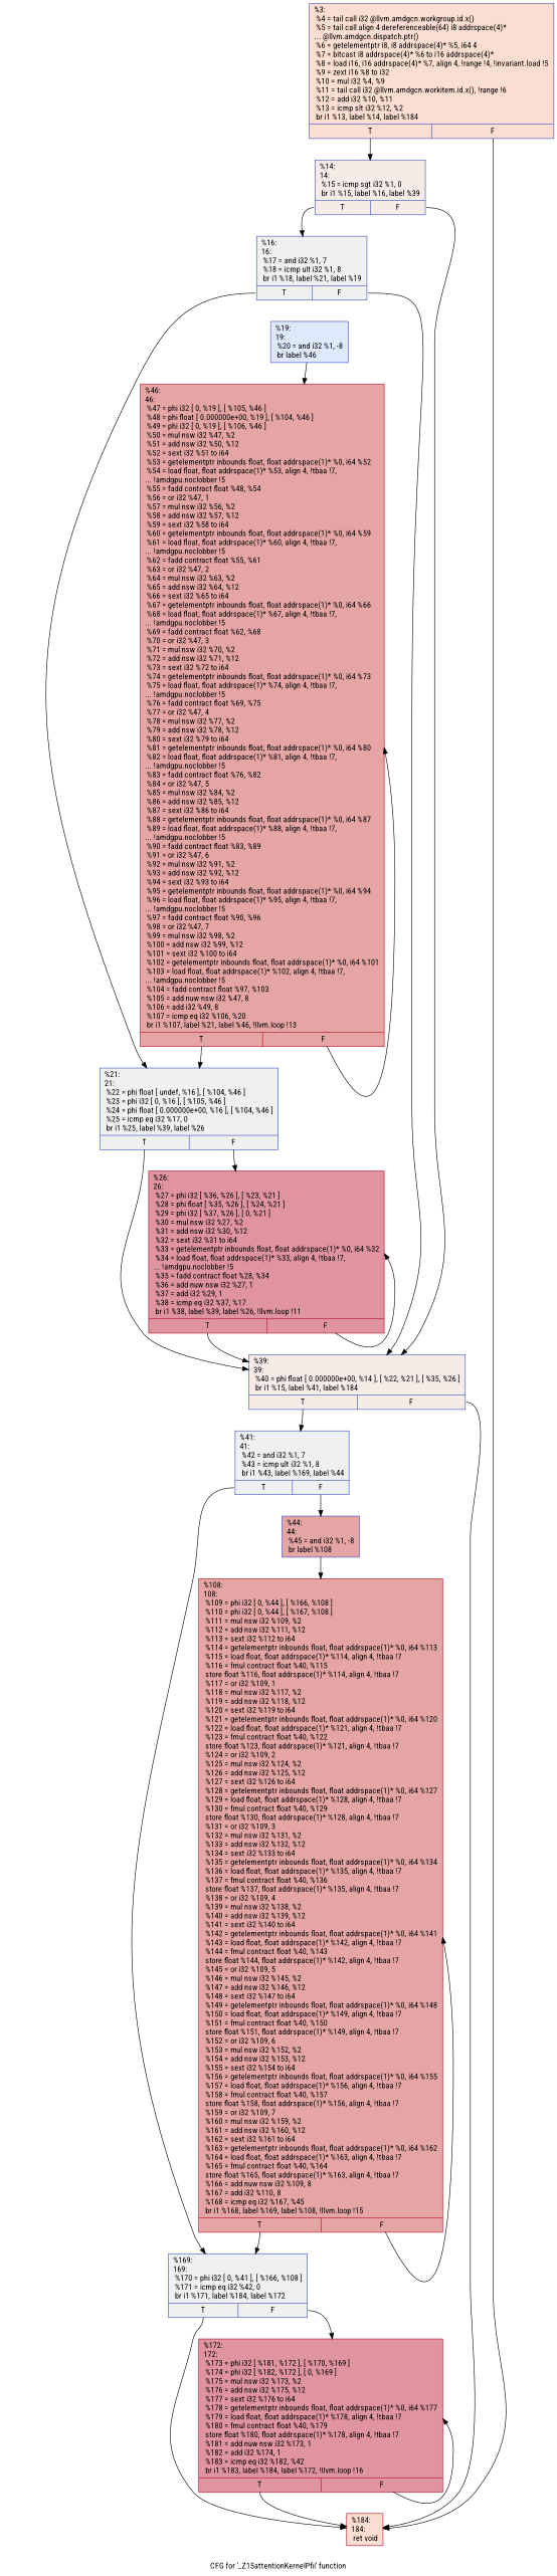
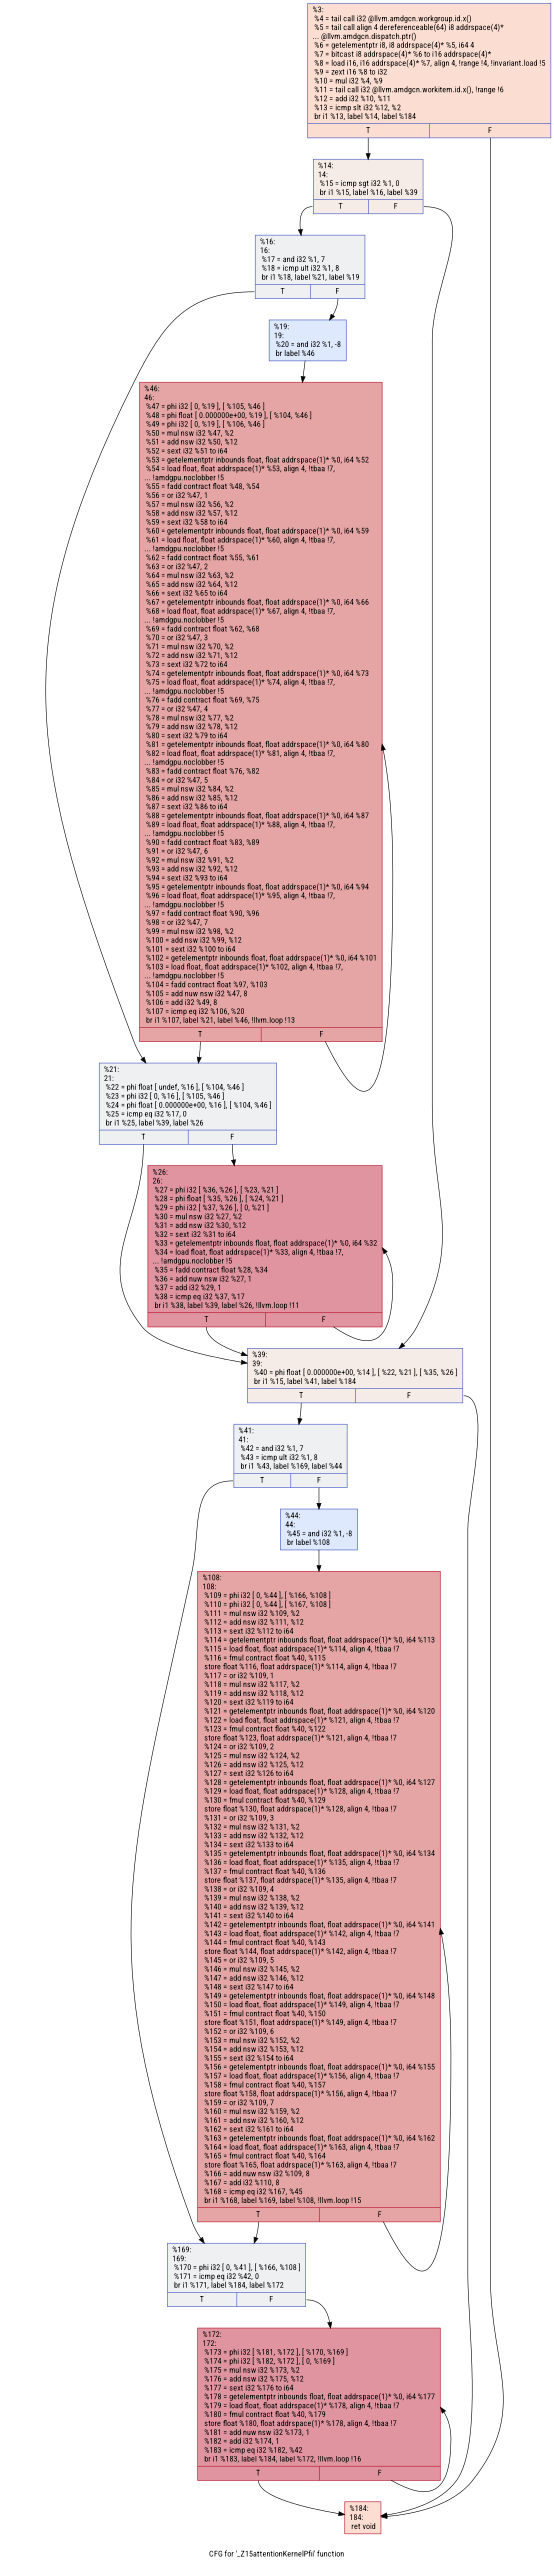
  digraph {
    fontname="Roboto Condensed"
    label="CFG for '_Z15attentionKernelPfii' function"
    node [color="#3d50c3ff" fillcolor="#d9dce170" fontname="Roboto Condensed" shape=record style=filled]
    edge [fontname="Roboto Condensed" tailport=s0]
    n1 [fillcolor="#f7b39670" label="{%3:\l  %4 = tail call i32 @llvm.amdgcn.workgroup.id.x()\l  %5 = tail call align 4 dereferenceable(64) i8 addrspace(4)*\l... @llvm.amdgcn.dispatch.ptr()\l  %6 = getelementptr i8, i8 addrspace(4)* %5, i64 4\l  %7 = bitcast i8 addrspace(4)* %6 to i16 addrspace(4)*\l  %8 = load i16, i16 addrspace(4)* %7, align 4, !range !4, !invariant.load !5\l  %9 = zext i16 %8 to i32\l  %10 = mul i32 %4, %9\l  %11 = tail call i32 @llvm.amdgcn.workitem.id.x(), !range !6\l  %12 = add i32 %10, %11\l  %13 = icmp slt i32 %12, %2\l  br i1 %13, label %14, label %184\l|{<s0>T|<s1>F}}"]
    n2 [fillcolor="#ead5c970" label="{%14:\l14:                                               \l  %15 = icmp sgt i32 %1, 0\l  br i1 %15, label %16, label %39\l|{<s0>T|<s1>F}}"]
    n3 [color="#b70d28ff" fillcolor="#f7b39670" label="{%184:\l184:                                              \l  ret void\l}"]
    n4 [label="{%16:\l16:                                               \l  %17 = and i32 %1, 7\l  %18 = icmp ult i32 %1, 8\l  br i1 %18, label %21, label %19\l|{<s0>T|<s1>F}}"]
    n5 [fillcolor="#ead5c970" label="{%39:\l39:                                               \l  %40 = phi float [ 0.000000e+00, %14 ], [ %22, %21 ], [ %35, %26 ]\l  br i1 %15, label %41, label %184\l|{<s0>T|<s1>F}}"]
    n6 [label="{%21:\l21:                                               \l  %22 = phi float [ undef, %16 ], [ %104, %46 ]\l  %23 = phi i32 [ 0, %16 ], [ %105, %46 ]\l  %24 = phi float [ 0.000000e+00, %16 ], [ %104, %46 ]\l  %25 = icmp eq i32 %17, 0\l  br i1 %25, label %39, label %26\l|{<s0>T|<s1>F}}"]
    n7 [fillcolor="#b5cdfa70" label="{%19:\l19:                                               \l  %20 = and i32 %1, -8\l  br label %46\l}"]
    n8 [label="{%41:\l41:                                               \l  %42 = and i32 %1, 7\l  %43 = icmp ult i32 %1, 8\l  br i1 %43, label %169, label %44\l|{<s0>T|<s1>F}}"]
    n9 [color="#b70d28ff" fillcolor="#b70d2870" label="{%26:\l26:                                               \l  %27 = phi i32 [ %36, %26 ], [ %23, %21 ]\l  %28 = phi float [ %35, %26 ], [ %24, %21 ]\l  %29 = phi i32 [ %37, %26 ], [ 0, %21 ]\l  %30 = mul nsw i32 %27, %2\l  %31 = add nsw i32 %30, %12\l  %32 = sext i32 %31 to i64\l  %33 = getelementptr inbounds float, float addrspace(1)* %0, i64 %32\l  %34 = load float, float addrspace(1)* %33, align 4, !tbaa !7,\l... !amdgpu.noclobber !5\l  %35 = fadd contract float %28, %34\l  %36 = add nuw nsw i32 %27, 1\l  %37 = add i32 %29, 1\l  %38 = icmp eq i32 %37, %17\l  br i1 %38, label %39, label %26, !llvm.loop !11\l|{<s0>T|<s1>F}}"]
    n10 [color="#b70d28ff" fillcolor="#c5333470" label="{%46:\l46:                                               \l  %47 = phi i32 [ 0, %19 ], [ %105, %46 ]\l  %48 = phi float [ 0.000000e+00, %19 ], [ %104, %46 ]\l  %49 = phi i32 [ 0, %19 ], [ %106, %46 ]\l  %50 = mul nsw i32 %47, %2\l  %51 = add nsw i32 %50, %12\l  %52 = sext i32 %51 to i64\l  %53 = getelementptr inbounds float, float addrspace(1)* %0, i64 %52\l  %54 = load float, float addrspace(1)* %53, align 4, !tbaa !7,\l... !amdgpu.noclobber !5\l  %55 = fadd contract float %48, %54\l  %56 = or i32 %47, 1\l  %57 = mul nsw i32 %56, %2\l  %58 = add nsw i32 %57, %12\l  %59 = sext i32 %58 to i64\l  %60 = getelementptr inbounds float, float addrspace(1)* %0, i64 %59\l  %61 = load float, float addrspace(1)* %60, align 4, !tbaa !7,\l... !amdgpu.noclobber !5\l  %62 = fadd contract float %55, %61\l  %63 = or i32 %47, 2\l  %64 = mul nsw i32 %63, %2\l  %65 = add nsw i32 %64, %12\l  %66 = sext i32 %65 to i64\l  %67 = getelementptr inbounds float, float addrspace(1)* %0, i64 %66\l  %68 = load float, float addrspace(1)* %67, align 4, !tbaa !7,\l... !amdgpu.noclobber !5\l  %69 = fadd contract float %62, %68\l  %70 = or i32 %47, 3\l  %71 = mul nsw i32 %70, %2\l  %72 = add nsw i32 %71, %12\l  %73 = sext i32 %72 to i64\l  %74 = getelementptr inbounds float, float addrspace(1)* %0, i64 %73\l  %75 = load float, float addrspace(1)* %74, align 4, !tbaa !7,\l... !amdgpu.noclobber !5\l  %76 = fadd contract float %69, %75\l  %77 = or i32 %47, 4\l  %78 = mul nsw i32 %77, %2\l  %79 = add nsw i32 %78, %12\l  %80 = sext i32 %79 to i64\l  %81 = getelementptr inbounds float, float addrspace(1)* %0, i64 %80\l  %82 = load float, float addrspace(1)* %81, align 4, !tbaa !7,\l... !amdgpu.noclobber !5\l  %83 = fadd contract float %76, %82\l  %84 = or i32 %47, 5\l  %85 = mul nsw i32 %84, %2\l  %86 = add nsw i32 %85, %12\l  %87 = sext i32 %86 to i64\l  %88 = getelementptr inbounds float, float addrspace(1)* %0, i64 %87\l  %89 = load float, float addrspace(1)* %88, align 4, !tbaa !7,\l... !amdgpu.noclobber !5\l  %90 = fadd contract float %83, %89\l  %91 = or i32 %47, 6\l  %92 = mul nsw i32 %91, %2\l  %93 = add nsw i32 %92, %12\l  %94 = sext i32 %93 to i64\l  %95 = getelementptr inbounds float, float addrspace(1)* %0, i64 %94\l  %96 = load float, float addrspace(1)* %95, align 4, !tbaa !7,\l... !amdgpu.noclobber !5\l  %97 = fadd contract float %90, %96\l  %98 = or i32 %47, 7\l  %99 = mul nsw i32 %98, %2\l  %100 = add nsw i32 %99, %12\l  %101 = sext i32 %100 to i64\l  %102 = getelementptr inbounds float, float addrspace(1)* %0, i64 %101\l  %103 = load float, float addrspace(1)* %102, align 4, !tbaa !7,\l... !amdgpu.noclobber !5\l  %104 = fadd contract float %97, %103\l  %105 = add nuw nsw i32 %47, 8\l  %106 = add i32 %49, 8\l  %107 = icmp eq i32 %106, %20\l  br i1 %107, label %21, label %46, !llvm.loop !13\l|{<s0>T|<s1>F}}"]
    n11 [label="{%169:\l169:                                              \l  %170 = phi i32 [ 0, %41 ], [ %166, %108 ]\l  %171 = icmp eq i32 %42, 0\l  br i1 %171, label %184, label %172\l|{<s0>T|<s1>F}}"]
-   n12 [fillcolor="#c5333470" label="{%44:\l44:                                               \l  %45 = and i32 %1, -8\l  br label %108\l}"]
+   n12 [fillcolor="#b5cdfa70" label="{%44:\l44:                                               \l  %45 = and i32 %1, -8\l  br label %108\l}"]
    n13 [color="#b70d28ff" fillcolor="#b70d2870" label="{%172:\l172:                                              \l  %173 = phi i32 [ %181, %172 ], [ %170, %169 ]\l  %174 = phi i32 [ %182, %172 ], [ 0, %169 ]\l  %175 = mul nsw i32 %173, %2\l  %176 = add nsw i32 %175, %12\l  %177 = sext i32 %176 to i64\l  %178 = getelementptr inbounds float, float addrspace(1)* %0, i64 %177\l  %179 = load float, float addrspace(1)* %178, align 4, !tbaa !7\l  %180 = fmul contract float %40, %179\l  store float %180, float addrspace(1)* %178, align 4, !tbaa !7\l  %181 = add nuw nsw i32 %173, 1\l  %182 = add i32 %174, 1\l  %183 = icmp eq i32 %182, %42\l  br i1 %183, label %184, label %172, !llvm.loop !16\l|{<s0>T|<s1>F}}"]
    n14 [color="#b70d28ff" fillcolor="#c5333470" label="{%108:\l108:                                              \l  %109 = phi i32 [ 0, %44 ], [ %166, %108 ]\l  %110 = phi i32 [ 0, %44 ], [ %167, %108 ]\l  %111 = mul nsw i32 %109, %2\l  %112 = add nsw i32 %111, %12\l  %113 = sext i32 %112 to i64\l  %114 = getelementptr inbounds float, float addrspace(1)* %0, i64 %113\l  %115 = load float, float addrspace(1)* %114, align 4, !tbaa !7\l  %116 = fmul contract float %40, %115\l  store float %116, float addrspace(1)* %114, align 4, !tbaa !7\l  %117 = or i32 %109, 1\l  %118 = mul nsw i32 %117, %2\l  %119 = add nsw i32 %118, %12\l  %120 = sext i32 %119 to i64\l  %121 = getelementptr inbounds float, float addrspace(1)* %0, i64 %120\l  %122 = load float, float addrspace(1)* %121, align 4, !tbaa !7\l  %123 = fmul contract float %40, %122\l  store float %123, float addrspace(1)* %121, align 4, !tbaa !7\l  %124 = or i32 %109, 2\l  %125 = mul nsw i32 %124, %2\l  %126 = add nsw i32 %125, %12\l  %127 = sext i32 %126 to i64\l  %128 = getelementptr inbounds float, float addrspace(1)* %0, i64 %127\l  %129 = load float, float addrspace(1)* %128, align 4, !tbaa !7\l  %130 = fmul contract float %40, %129\l  store float %130, float addrspace(1)* %128, align 4, !tbaa !7\l  %131 = or i32 %109, 3\l  %132 = mul nsw i32 %131, %2\l  %133 = add nsw i32 %132, %12\l  %134 = sext i32 %133 to i64\l  %135 = getelementptr inbounds float, float addrspace(1)* %0, i64 %134\l  %136 = load float, float addrspace(1)* %135, align 4, !tbaa !7\l  %137 = fmul contract float %40, %136\l  store float %137, float addrspace(1)* %135, align 4, !tbaa !7\l  %138 = or i32 %109, 4\l  %139 = mul nsw i32 %138, %2\l  %140 = add nsw i32 %139, %12\l  %141 = sext i32 %140 to i64\l  %142 = getelementptr inbounds float, float addrspace(1)* %0, i64 %141\l  %143 = load float, float addrspace(1)* %142, align 4, !tbaa !7\l  %144 = fmul contract float %40, %143\l  store float %144, float addrspace(1)* %142, align 4, !tbaa !7\l  %145 = or i32 %109, 5\l  %146 = mul nsw i32 %145, %2\l  %147 = add nsw i32 %146, %12\l  %148 = sext i32 %147 to i64\l  %149 = getelementptr inbounds float, float addrspace(1)* %0, i64 %148\l  %150 = load float, float addrspace(1)* %149, align 4, !tbaa !7\l  %151 = fmul contract float %40, %150\l  store float %151, float addrspace(1)* %149, align 4, !tbaa !7\l  %152 = or i32 %109, 6\l  %153 = mul nsw i32 %152, %2\l  %154 = add nsw i32 %153, %12\l  %155 = sext i32 %154 to i64\l  %156 = getelementptr inbounds float, float addrspace(1)* %0, i64 %155\l  %157 = load float, float addrspace(1)* %156, align 4, !tbaa !7\l  %158 = fmul contract float %40, %157\l  store float %158, float addrspace(1)* %156, align 4, !tbaa !7\l  %159 = or i32 %109, 7\l  %160 = mul nsw i32 %159, %2\l  %161 = add nsw i32 %160, %12\l  %162 = sext i32 %161 to i64\l  %163 = getelementptr inbounds float, float addrspace(1)* %0, i64 %162\l  %164 = load float, float addrspace(1)* %163, align 4, !tbaa !7\l  %165 = fmul contract float %40, %164\l  store float %165, float addrspace(1)* %163, align 4, !tbaa !7\l  %166 = add nuw nsw i32 %109, 8\l  %167 = add i32 %110, 8\l  %168 = icmp eq i32 %167, %45\l  br i1 %168, label %169, label %108, !llvm.loop !15\l|{<s0>T|<s1>F}}"]
    n1 -> n2
    n1 -> n3 [tailport=s1]
    n2 -> n4
    n2 -> n5 [tailport=s1]
    n4 -> n6
-   n4 -> n5 [tailport=s1]
+   n4 -> n7 [tailport=s1]
    n5 -> n3 [tailport=s1]
    n5 -> n8
    n6 -> n5
    n6 -> n9 [tailport=s1]
    n7 -> n10
    n8 -> n11
    n8 -> n12 [tailport=s1]
    n9 -> n5
    n9 -> n9 [tailport=s1]
    n10 -> n6
    n10 -> n10 [tailport=s1]
-   n11 -> n3
    n11 -> n13 [tailport=s1]
    n12 -> n14
    n13 -> n3
    n13 -> n13 [tailport=s1]
    n14 -> n11
    n14 -> n14 [tailport=s1]
  }
